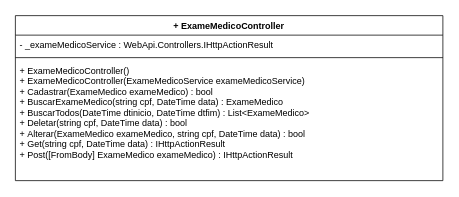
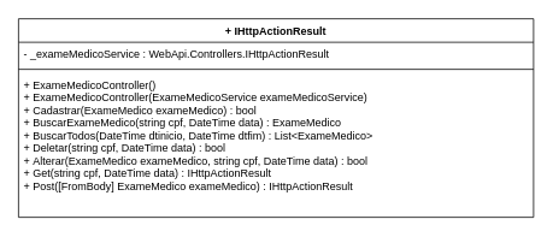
  <mxCell id="0" />
  <mxCell id="1" parent="0" />
- <mxCell id="2" value="+ ExameMedicoController" parent="1" vertex="1" style="swimlane;fontStyle=1;align=center;verticalAlign=top;childLayout=stackLayout;horizontal=1;startSize=26;horizontalStack=0;resizeParent=1;resizeParentMax=0;resizeLast=0;collapsible=1;marginBottom=0;"><mxGeometry as="geometry" width="570" height="220" x="20" y="20" /></mxCell>
+ <mxCell id="2" value="+ IHttpActionResult" parent="1" vertex="1" style="swimlane;fontStyle=1;align=center;verticalAlign=top;childLayout=stackLayout;horizontal=1;startSize=26;horizontalStack=0;resizeParent=1;resizeParentMax=0;resizeLast=0;collapsible=1;marginBottom=0;"><mxGeometry as="geometry" width="570" height="220" x="20" y="20" /></mxCell>
  <mxCell id="3" value="- _exameMedicoService : WebApi.Controllers.IHttpActionResult" parent="2" vertex="1" style="text;strokeColor=none;fillColor=none;align=left;verticalAlign=top;spacingLeft=4;spacingRight=4;overflow=hidden;rotatable=0;points=[[0,0.5],[1,0.5]];portConstraint=eastwest;"><mxGeometry as="geometry" width="570" height="26" y="26" /></mxCell>
  <mxCell id="4" value="" parent="2" vertex="1" style="line;strokeWidth=1;fillColor=none;align=left;verticalAlign=middle;spacingTop=-1;spacingLeft=3;spacingRight=3;rotatable=0;labelPosition=right;points=[];portConstraint=eastwest;"><mxGeometry as="geometry" width="570" height="8" y="52" /></mxCell>
  <mxCell id="5" value="+ ExameMedicoController()&#10;+ ExameMedicoController(ExameMedicoService exameMedicoService)&#10;+ Cadastrar(ExameMedico exameMedico) : bool&#10;+ BuscarExameMedico(string cpf, DateTime data) : ExameMedico&#10;+ BuscarTodos(DateTime dtinicio, DateTime dtfim) : List&lt;ExameMedico&gt;&#10;+ Deletar(string cpf, DateTime data) : bool&#10;+ Alterar(ExameMedico exameMedico, string cpf, DateTime data) : bool&#10;+ Get(string cpf, DateTime data) : IHttpActionResult &#10;+ Post([FromBody] ExameMedico exameMedico) : IHttpActionResult " parent="2" vertex="1" style="text;strokeColor=none;fillColor=none;align=left;verticalAlign=top;spacingLeft=4;spacingRight=4;overflow=hidden;rotatable=0;points=[[0,0.5],[1,0.5]];portConstraint=eastwest;"><mxGeometry as="geometry" width="570" height="160" y="60" /></mxCell>
